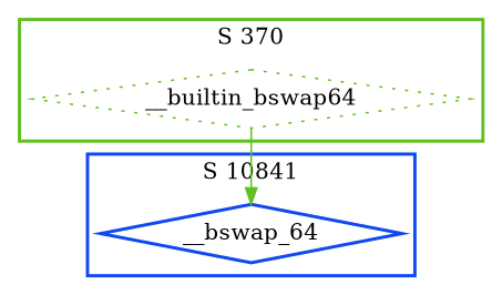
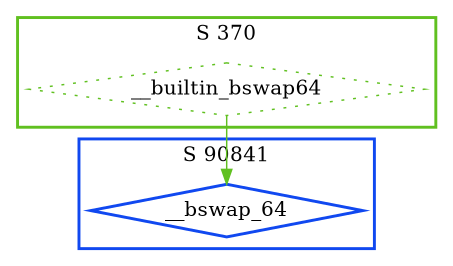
  digraph {
    node [shape=diamond]
    n1 [color="#60C020" label=__builtin_bswap64 style=dotted]
    n2 [color="#1048F0" label=__bswap_64 style=bold]
    subgraph cluster_1 {
      color="#60C020"
      label="S 370"
      style=bold
      n1
    }
    subgraph cluster_2 {
      color="#1048F0"
-     label="S 10841"
+     label="S 90841"
      style=bold
      n2
    }
    n1 -> n2 [color="#60C020"]
  }
